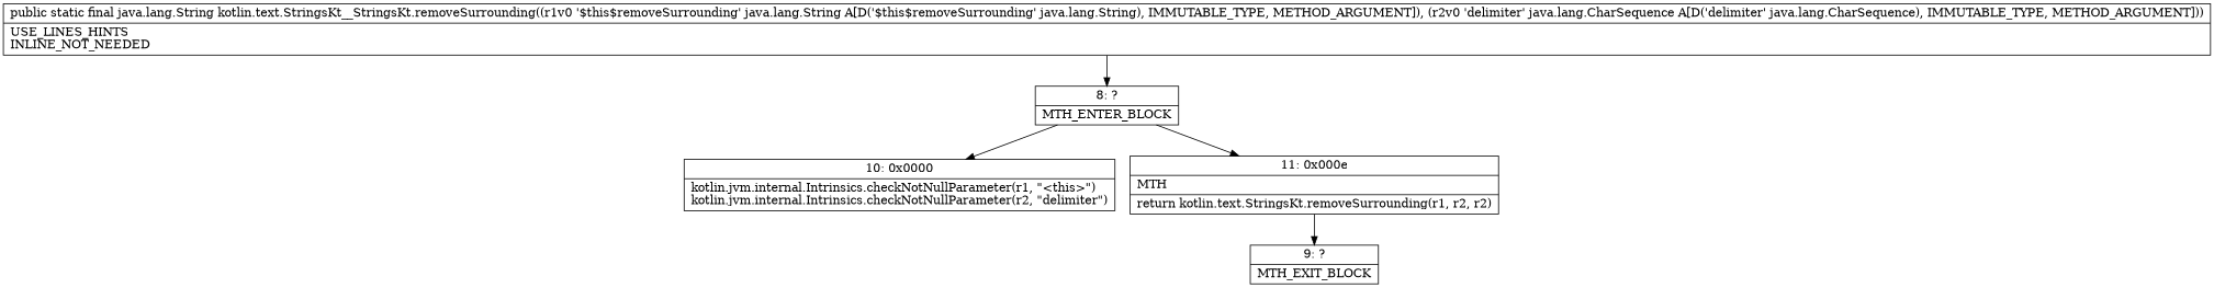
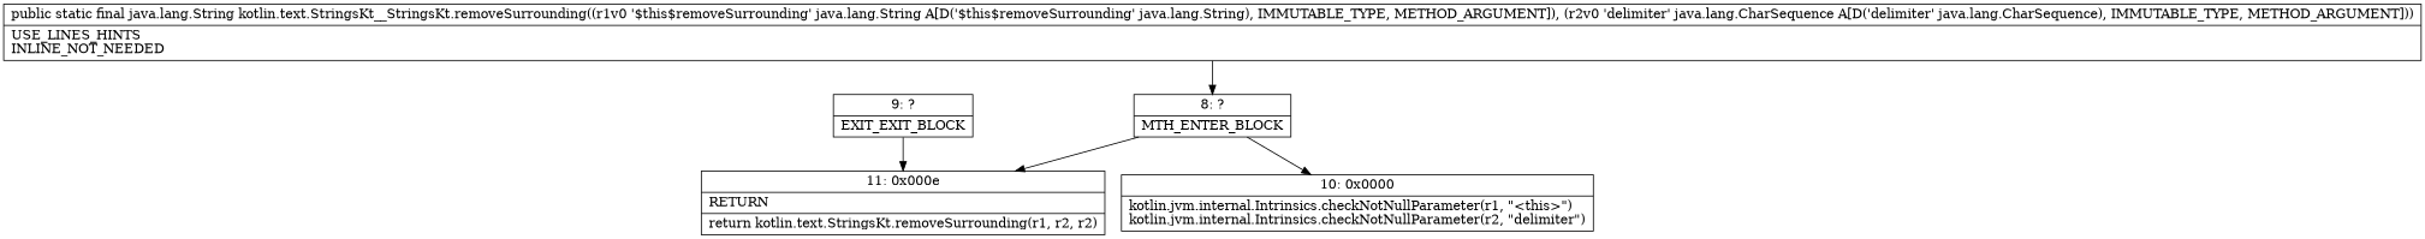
  digraph {
    node [shape=record]
    n1 [label="{8\:\ ?|MTH_ENTER_BLOCK\l}"]
    n2 [label="{10\:\ 0x0000|kotlin.jvm.internal.Intrinsics.checkNotNullParameter(r1, \"\<this\>\")\lkotlin.jvm.internal.Intrinsics.checkNotNullParameter(r2, \"delimiter\")\l}"]
-   n3 [label="{11\:\ 0x000e|MTH\l|return kotlin.text.StringsKt.removeSurrounding(r1, r2, r2)\l}"]
-   n4 [label="{9\:\ ?|MTH_EXIT_BLOCK\l}"]
+   n3 [label="{11\:\ 0x000e|RETURN\l|return kotlin.text.StringsKt.removeSurrounding(r1, r2, r2)\l}"]
+   n4 [label="{9\:\ ?|EXIT_EXIT_BLOCK\l}"]
    n5 [label="{public static final java.lang.String kotlin.text.StringsKt__StringsKt.removeSurrounding((r1v0 '$this$removeSurrounding' java.lang.String A[D('$this$removeSurrounding' java.lang.String), IMMUTABLE_TYPE, METHOD_ARGUMENT]), (r2v0 'delimiter' java.lang.CharSequence A[D('delimiter' java.lang.CharSequence), IMMUTABLE_TYPE, METHOD_ARGUMENT]))  | USE_LINES_HINTS\lINLINE_NOT_NEEDED\l}"]
    n1 -> n2
    n1 -> n3
-   n3 -> n4
+   n4 -> n3
    n5 -> n1
  }
